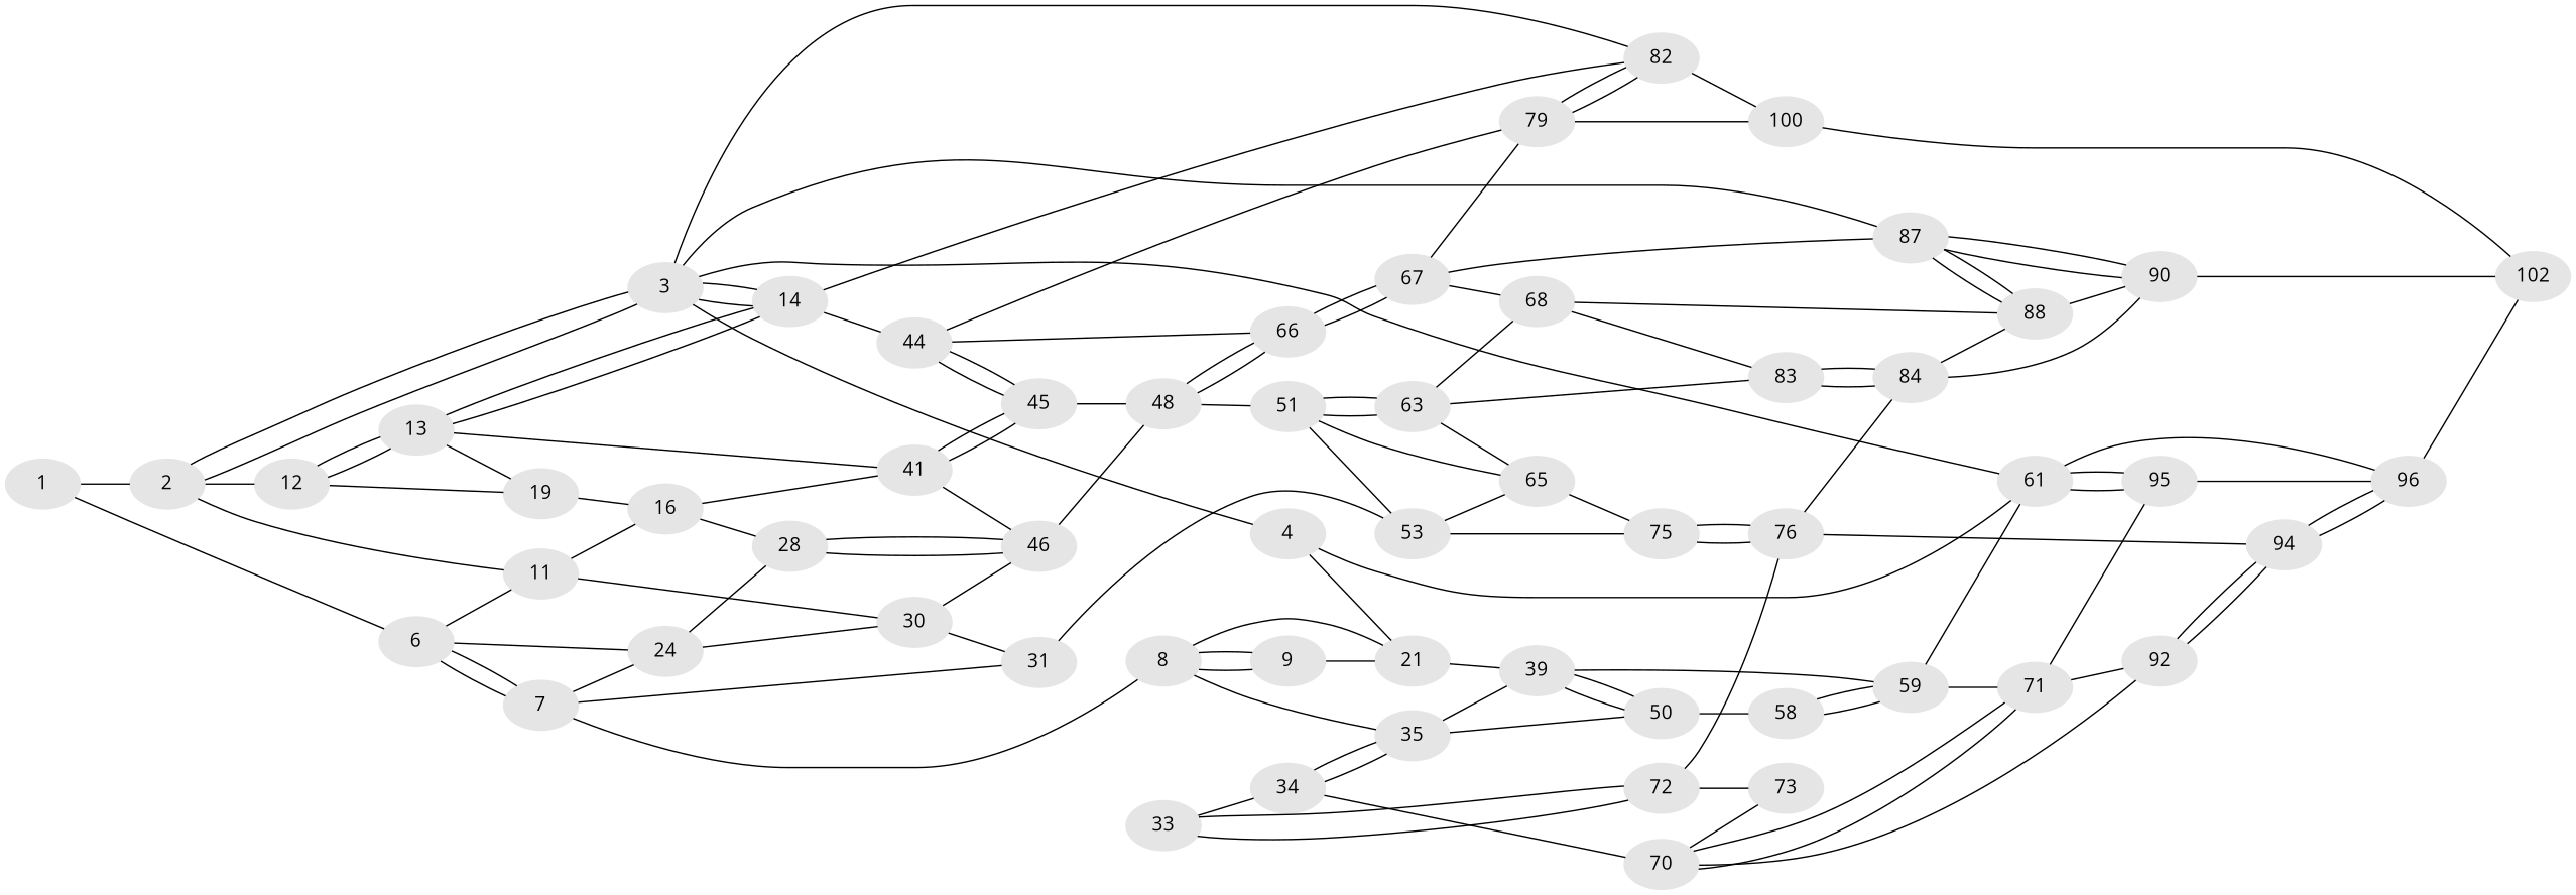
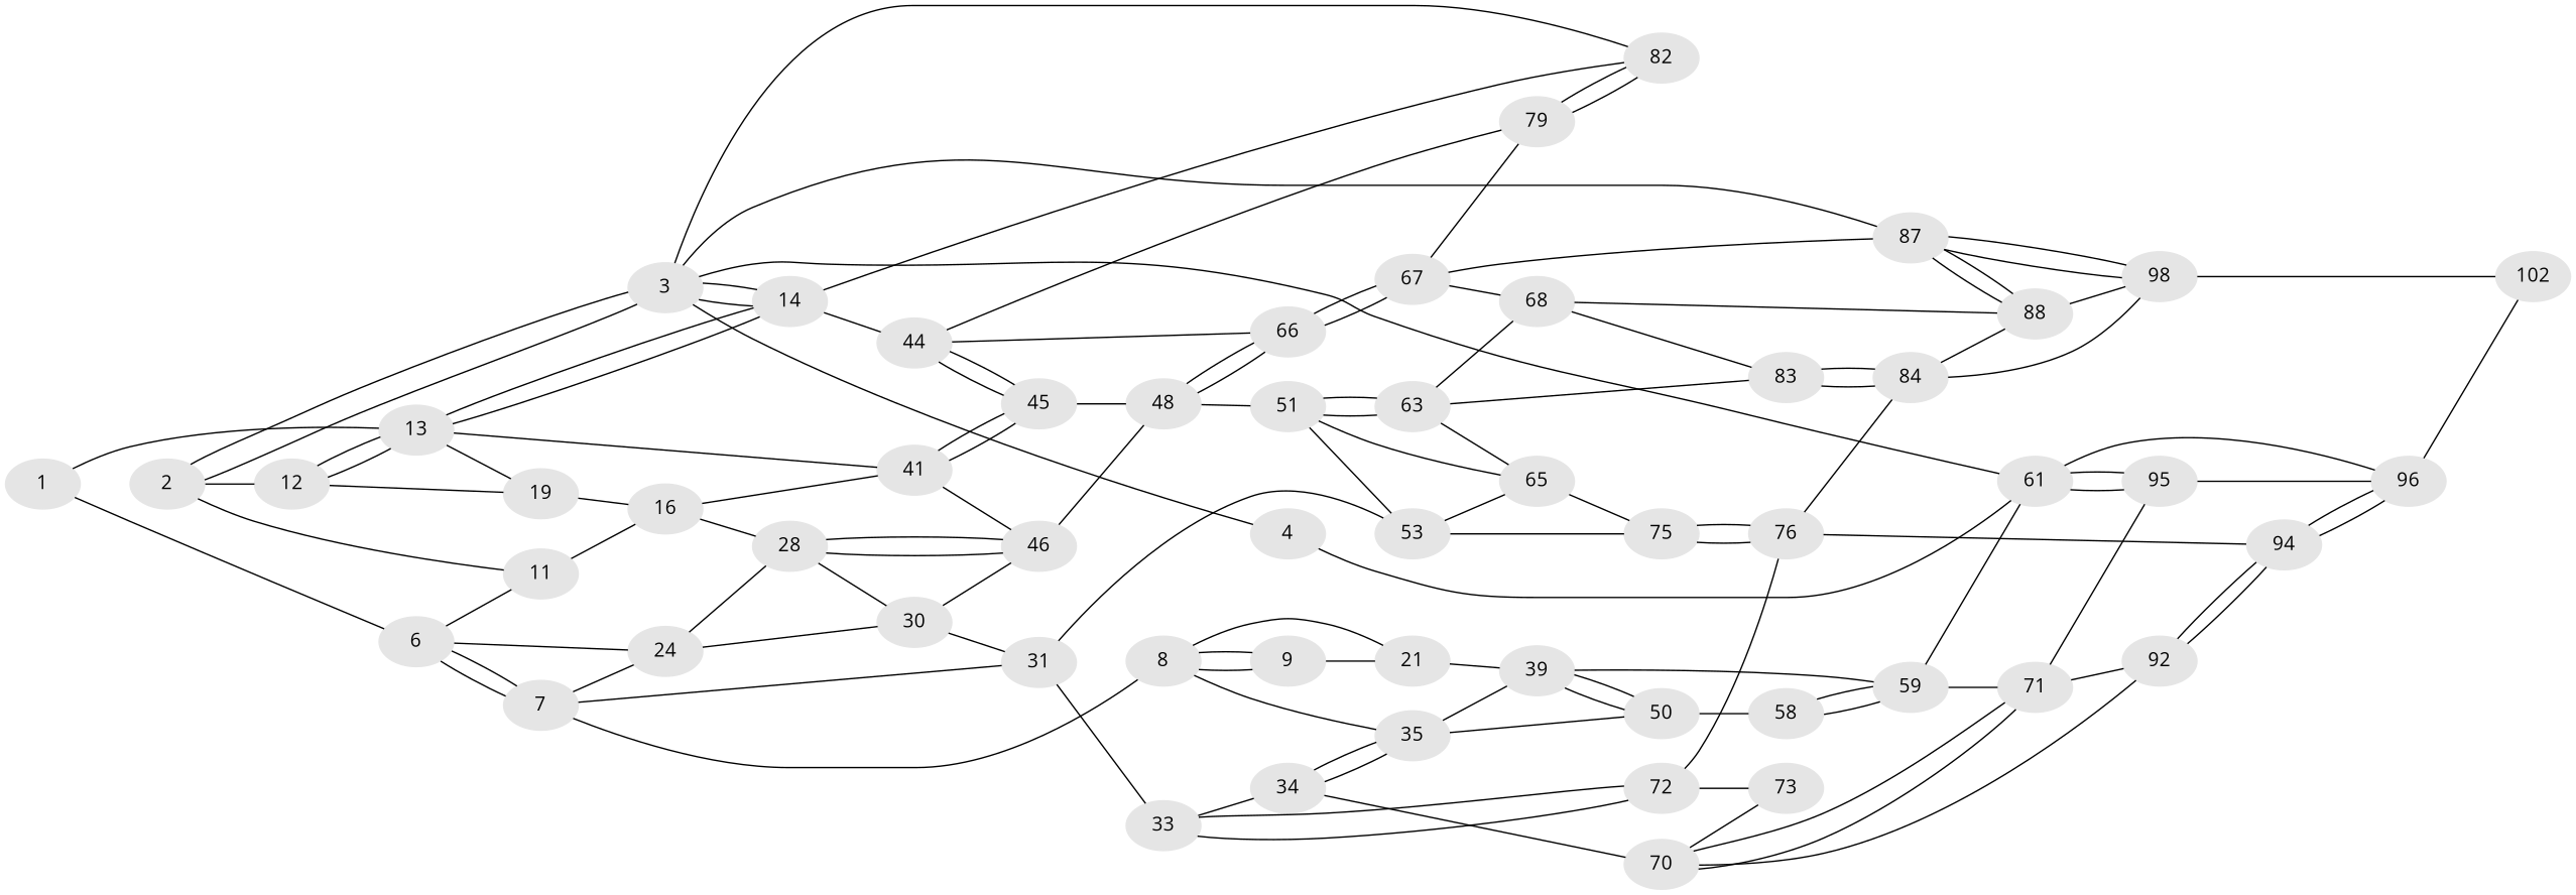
  graph {
    fontname="Open Sans"
    rankdir=LR
    node [color=gray90 fontname="Open Sans" style=filled]
    edge [fontname="Open Sans"]
    1 [super="+5"]
    2 [super="+10"]
    6 [super="+22"]
    11 [super="+17"]
    3 [super="+90"]
    12
    7 [super="+26"]
    24 [super="+25"]
    16 [super="+27"]
    4 [super="+19"]
    14 [super="+43"]
    61 [super="+62"]
    82 [super="+91"]
    87
    13 [super="+38"]
    n16 [label=19]
    21 [super="+23"]
    44 [super="+78"]
    95
    96 [super="+103"]
-   100 [super="+101"]
    102
    9 [super="+18"]
    39 [super="+40"]
    8 [super="+20"]
    31 [super="+32"]
    28 [super="+29"]
    30 [super="+37"]
    35 [super="+36"]
    33
    53 [super="+54"]
    50 [super="+57"]
    41 [super="+42"]
    46 [super="+47"]
    45
    66
    79 [super="+80"]
    59 [super="+60"]
    48 [super="+49"]
    34 [super="+55"]
    72 [super="+77"]
    65 [super="+69"]
    75
    70 [super="+74"]
    73
    76 [super="+86"]
    71 [super="+93"]
    92
    58
    67 [super="+81"]
    51 [super="+52"]
    63 [super="+64"]
    68 [super="+89"]
    83
    88 [super="+97"]
    84 [super="+85"]
-   98 [super="+99" label=90]
+   98 [super="+99"]
    94
-   1 -- 2
+   1 -- 13
    1 -- 6
    2 -- 11
    2 -- 3
    2 -- 3
    2 -- 12
    6 -- 11
    6 -- 7
    6 -- 7
    6 -- 24
    11 -- 16
    3 -- 4
    3 -- 14
    3 -- 14
    3 -- 61
    3 -- 82
    3 -- 87
    12 -- 13
    12 -- 13
    12 -- n16
    7 -- 24
    7 -- 8
    7 -- 31
    24 -- 28
    24 -- 30
    16 -- 28
    16 -- 41
    4 -- 61
-   4 -- 21
    14 -- 82
    14 -- 44
    61 -- 95
    61 -- 95
    61 -- 96
-   82 -- 100
    87 -- 88
    87 -- 88
    87 -- 98
    87 -- 98
    13 -- 14
    13 -- 14
    13 -- n16
    13 -- 41
    n16 -- 16
    21 -- 39
    44 -- 45
    44 -- 45
    44 -- 66
    44 -- 79
    95 -- 96
    96 -- 102
-   100 -- 102
    9 -- 21
    39 -- 50
    39 -- 50
    39 -- 59
    8 -- 21
    8 -- 9
    8 -- 9
    8 -- 35
+   31 -- 33
    31 -- 53
-   11 -- 30
+   28 -- 30
    28 -- 46
    28 -- 46
    30 -- 31
    30 -- 46
    35 -- 39
    35 -- 50
    33 -- 34
    33 -- 72
    33 -- 72
    53 -- 65
    53 -- 75
    50 -- 58
    41 -- 46
    41 -- 45
    41 -- 45
    46 -- 48
    45 -- 48
    66 -- 67
    66 -- 67
    79 -- 82
    79 -- 82
-   79 -- 100
    59 -- 61
    59 -- 71
    48 -- 66
    48 -- 66
    48 -- 51
    34 -- 35
    34 -- 35
    34 -- 70
    72 -- 73 [weight=2]
    72 -- 76
    65 -- 75
    75 -- 76
    75 -- 76
    70 -- 73
    70 -- 71
    70 -- 71
    70 -- 92
    76 -- 84
    76 -- 94
    71 -- 95
    71 -- 92
    92 -- 94
    92 -- 94
    58 -- 59
    58 -- 59
    67 -- 87
    67 -- 79
    67 -- 68
    51 -- 53
    51 -- 65
    51 -- 63
    51 -- 63
    63 -- 65
    63 -- 68
    63 -- 83
    68 -- 83
    68 -- 88
    83 -- 84
    83 -- 84
    88 -- 98
    84 -- 88
    84 -- 98
    98 -- 102
    94 -- 96
    94 -- 96
  }
